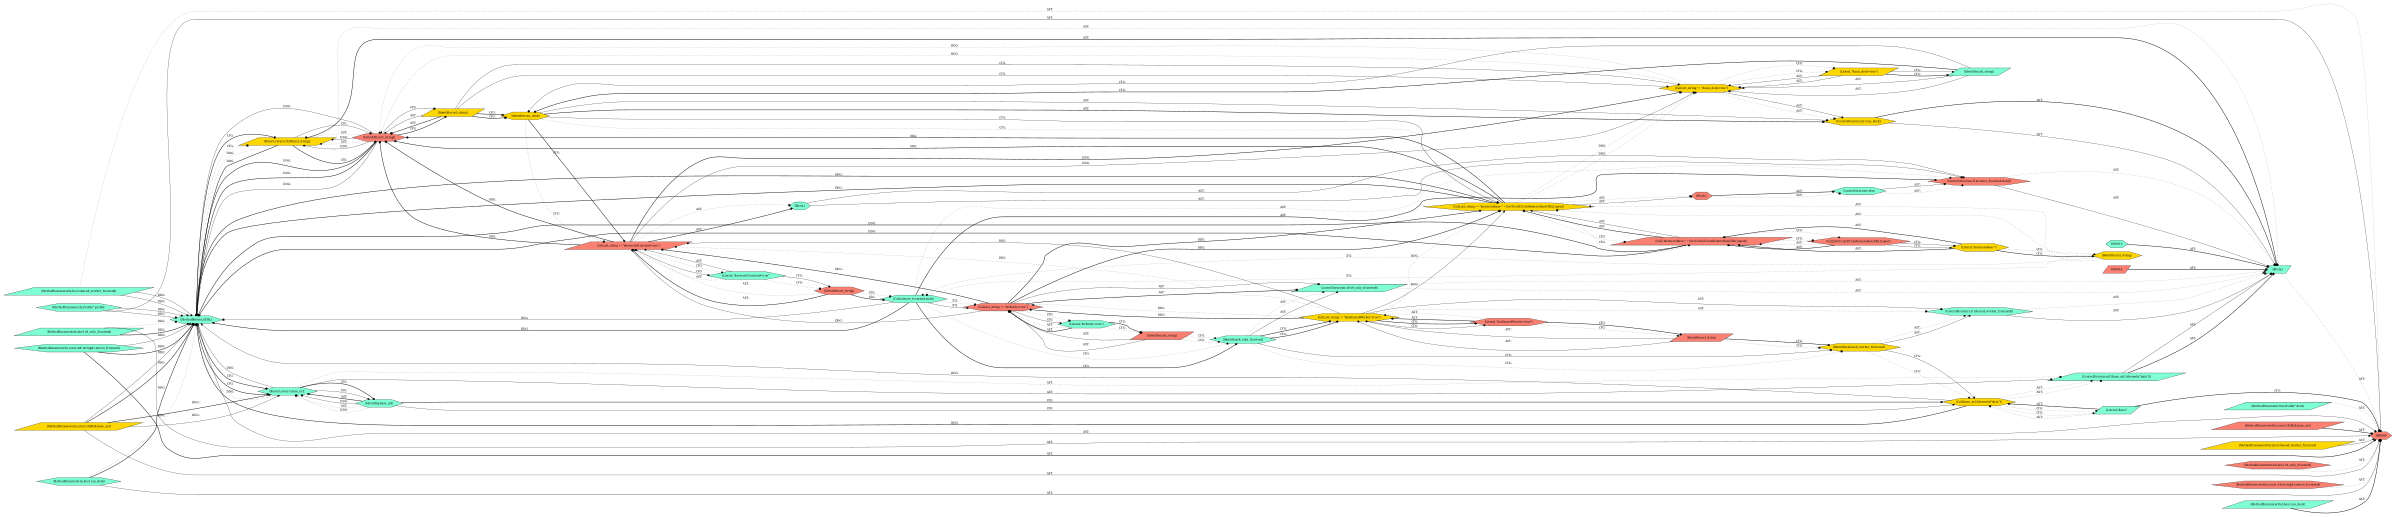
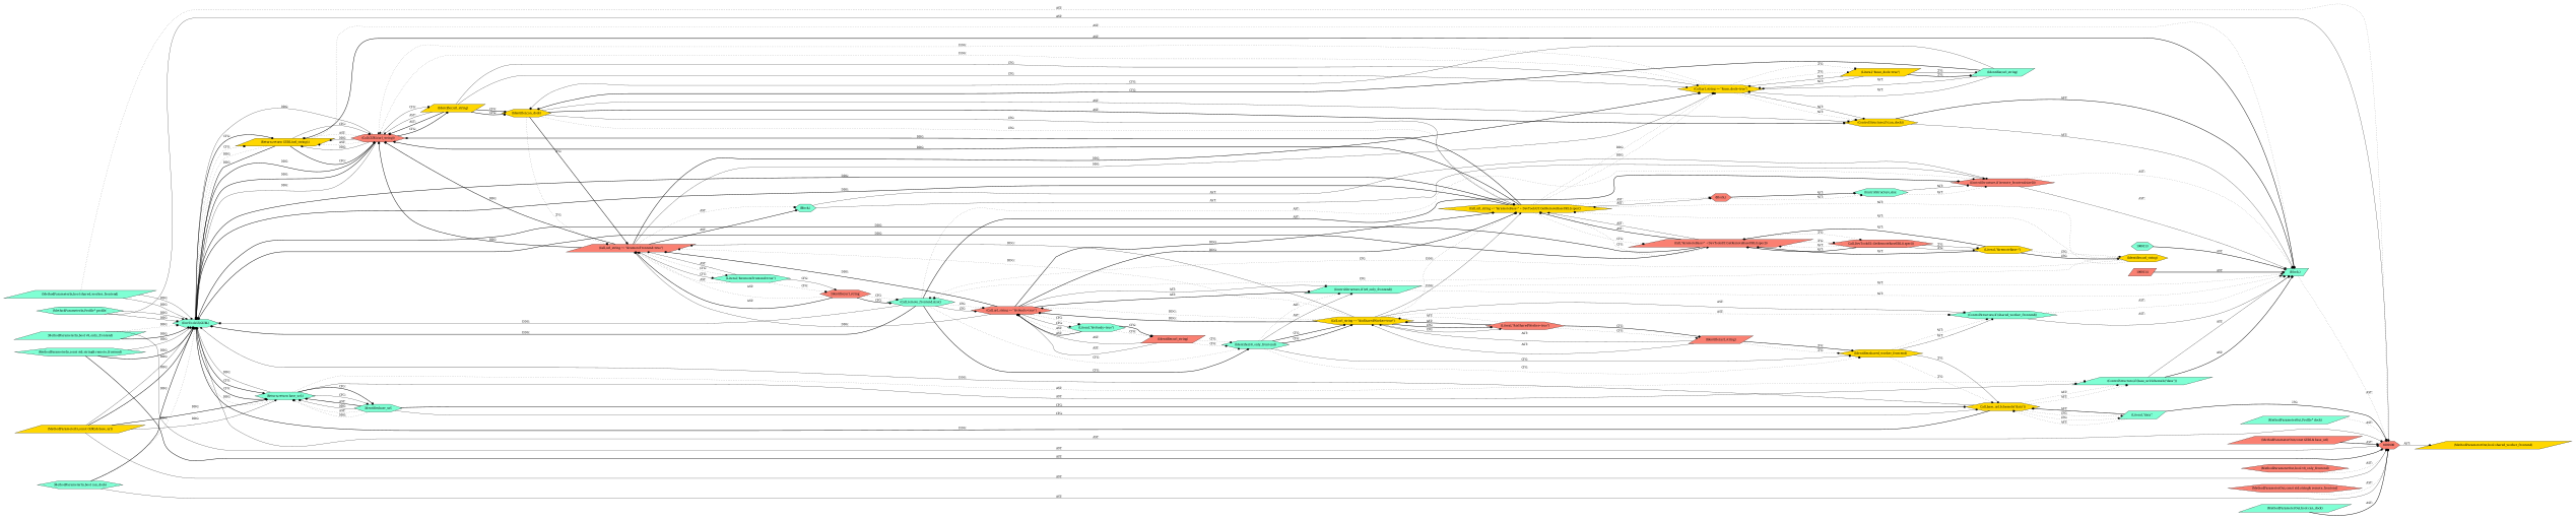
  digraph {
    fontname="Noto Serif"
    rankdir=LR
    node [fillcolor=aquamarine fontname="Noto Serif" shape=hexagon style=filled]
    edge [arrowhead=box fontname="Noto Serif" style=dotted]
-   n1 [label="(MethodReturn,GURL)"]
+   n1 [label="(DevToolsUI,GURL)"]
    n2 [fillcolor=gold label="(Return,return GURL(url_string);)" shape=parallelogram]
    n3 [label="(Return,return base_url;)"]
    1000100 [fillcolor=salmon]
    n5 [label="(Block,)" shape=parallelogram]
    n6 [fillcolor=salmon label="(Call,GURL(url_string))"]
    n7 [label="(ControlStructure,if (base_url.SchemeIs(\"data\")))" shape=parallelogram]
    n8 [label="(Identifier,base_url)"]
    n9 [label="(MethodParameterIn,Profile* profile)"]
    n10 [label="(MethodParameterOut,Profile* dock)" shape=parallelogram]
    n11 [label="(ControlStructure,if (shared_worker_frontend))"]
    n12 [fillcolor=gold label="(Identifier,shared_worker_frontend)"]
    n13 [fillcolor=gold label="(Call,base_url.SchemeIs(\"data\"))"]
    n14 [label="(Literal,\"data\")" shape=parallelogram]
    n15 [fillcolor=salmon label="(Literal,\"&isSharedWorker=true\")"]
    n16 [fillcolor=gold label="(Call,url_string += \"&isSharedWorker=true\")"]
    n17 [fillcolor=salmon label="(Identifier,url_string)" shape=parallelogram]
    n18 [fillcolor=salmon label="(Call,url_string += \"&v8only=true\")"]
    n19 [fillcolor=salmon label="(Call,url_string += \"&remoteFrontend=true\")" shape=parallelogram]
    n20 [fillcolor=gold label="(Call,url_string += \"&remoteBase=\" + DevToolsUI::GetRemoteBaseURL().spec())"]
    n21 [label="(ControlStructure,if (v8_only_frontend))" shape=parallelogram]
    n22 [label="(Literal,\"&v8only=true\")"]
    n23 [label="(Block,)"]
    n24 [label="(Literal,\"&remoteFrontend=true\")"]
    n25 [fillcolor=gold label="(Call,url_string += \"&can_dock=true\")"]
    n26 [fillcolor=salmon label="(Block,)"]
    n27 [fillcolor=salmon label="(Call,\"&remoteBase=\" + DevToolsUI::GetRemoteBaseURL().spec())" shape=parallelogram]
    n28 [label="(Identifier,v8_only_frontend)"]
    n29 [fillcolor=gold label="(MethodParameterIn,const GURL& base_url)" shape=parallelogram]
    n30 [fillcolor=salmon label="(MethodParameterOut,const GURL& base_url)" shape=parallelogram]
    n31 [fillcolor=salmon label="(Identifier,url_string)" shape=parallelogram]
    n32 [fillcolor=salmon label="(ControlStructure,if (remote_frontend.size()))"]
    n33 [label="(Call,remote_frontend.size())"]
    n34 [fillcolor=salmon label="(Identifier,url_string)"]
    n35 [fillcolor=gold label="(ControlStructure,if (can_dock))"]
    n36 [fillcolor=gold label="(Literal,\"&can_dock=true\")" shape=parallelogram]
    n37 [fillcolor=gold label="(Identifier,url_string)" shape=parallelogram]
    n38 [label="(ControlStructure,else)"]
    n39 [fillcolor=salmon label="(Call,DevToolsUI::GetRemoteBaseURL().spec())"]
    n40 [fillcolor=gold label="(Literal,\"&remoteBase=\")"]
    n41 [fillcolor=gold label="(Identifier,url_string)"]
    n42 [fillcolor=gold label="(Identifier,can_dock)"]
    n43 [label="(Identifier,url_string)" shape=parallelogram]
    n44 [label="(MethodParameterIn,bool shared_worker_frontend)" shape=parallelogram]
    n45 [fillcolor=gold label="(MethodParameterOut,bool shared_worker_frontend)" shape=parallelogram]
    n46 [label="(MethodParameterIn,bool v8_only_frontend)" shape=parallelogram]
    n47 [fillcolor=salmon label="(MethodParameterOut,bool v8_only_frontend)"]
    n48 [label="(MethodParameterIn,const std::string& remote_frontend)"]
    n49 [fillcolor=salmon label="(MethodParameterOut,const std::string& remote_frontend)"]
    n50 [label="(MethodParameterIn,bool can_dock)"]
    n51 [label="(MethodParameterOut,bool can_dock)" shape=parallelogram]
    1000113
    1000114 [fillcolor=salmon shape=parallelogram]
    n1 -> n2 [arrowhead=dot label="CFG: " style=bold]
    n1 -> n2 [label="CFG: "]
    n1 -> n3 [arrowhead=diamond label="CFG: " style=bold]
    n1 -> n3 [arrowhead=dot label="CFG: " style=bold]
    n1 -> 1000100 [label="AST: " style=solid]
    n2 -> n1 [arrowhead=diamond label="DDG: "]
    n2 -> n1 [arrowhead=dot label="DDG: " style=bold]
    n2 -> n5 [arrowhead=dot label="AST: "]
    n2 -> n5 [label="AST: " style=bold]
    n2 -> n6 [label="CFG: " style=bold]
    n2 -> n6 [label="CFG: " style=solid]
    n3 -> n1 [arrowhead=diamond label="DDG: "]
    n3 -> n1 [arrowhead=diamond label="DDG: " style=solid]
    n3 -> n7 [label="AST: "]
    n3 -> n7 [label="AST: " style=solid]
    n3 -> n8 [arrowhead=dot label="CFG: " style=bold]
    n3 -> n8 [arrowhead=diamond label="CFG: " style=solid]
    n5 -> 1000100 [arrowhead=diamond label="AST: "]
    n6 -> n1 [arrowhead=diamond label="DDG: " style=bold]
    n6 -> n1 [label="DDG: " style=bold]
    n6 -> n1 [arrowhead=dot label="DDG: " style=solid]
    n6 -> n1 [arrowhead=diamond label="DDG: " style=solid]
    n6 -> n2 [label="AST: "]
    n6 -> n2 [arrowhead=dot label="DDG: " style=solid]
    n6 -> n2 [arrowhead=dot label="AST: "]
    n6 -> n2 [arrowhead=diamond label="DDG: " style=solid]
    n6 -> n37 [arrowhead=dot label="CFG: " style=bold]
    n6 -> n37 [label="CFG: " style=solid]
    n7 -> n5 [label="AST: " style=bold]
    n7 -> n5 [arrowhead=dot label="AST: " style=solid]
    n8 -> n3 [arrowhead=diamond label="AST: " style=bold]
    n8 -> n3 [label="DDG: " style=solid]
    n8 -> n3 [label="AST: "]
    n8 -> n3 [arrowhead=dot label="DDG: "]
    n8 -> n13 [arrowhead=dot label="CFG: " style=bold]
    n8 -> n13 [arrowhead=diamond label="CFG: " style=solid]
    n9 -> n1 [label="DDG: " style=solid]
    n9 -> n1 [arrowhead=diamond label="DDG: " style=solid]
    n9 -> 1000100 [arrowhead=dot label="AST: " style=solid]
    n10 -> 1000100 [label="AST: "]
    n11 -> n5 [label="AST: "]
    n11 -> n5 [label="AST: " style=solid]
    n12 -> n11 [arrowhead=dot label="AST: " style=solid]
    n12 -> n11 [arrowhead=diamond label="AST: "]
    n12 -> n13 [arrowhead=dot label="CFG: " style=solid]
    n12 -> n13 [arrowhead=diamond label="CFG: "]
    n13 -> n1 [arrowhead=diamond label="DDG: " style=solid]
    n13 -> n1 [arrowhead=dot label="DDG: " style=bold]
    n13 -> n7 [label="AST: "]
    n13 -> n7 [arrowhead=diamond label="AST: "]
    n13 -> n14 [arrowhead=dot label="CFG: "]
    n13 -> n14 [arrowhead=dot label="CFG: "]
    n14 -> 1000100 [arrowhead=diamond label="CFG: " style=bold]
    n14 -> n13 [label="AST: "]
    n14 -> n13 [arrowhead=diamond label="AST: " style=bold]
    n15 -> n16 [arrowhead=dot label="AST: "]
    n15 -> n16 [arrowhead=diamond label="AST: " style=bold]
    n15 -> n17 [arrowhead=diamond label="CFG: "]
    n15 -> n17 [arrowhead=dot label="CFG: " style=bold]
    n16 -> n11 [label="AST: "]
    n16 -> n11 [label="AST: " style=solid]
    n16 -> n15 [arrowhead=diamond label="CFG: " style=bold]
    n16 -> n15 [arrowhead=diamond label="CFG: " style=solid]
    n16 -> n18 [arrowhead=diamond label="DDG: "]
    n16 -> n18 [arrowhead=dot label="DDG: " style=bold]
    n16 -> n19 [arrowhead=dot label="DDG: " style=solid]
    n16 -> n19 [arrowhead=dot label="DDG: "]
    n16 -> n20 [arrowhead=diamond label="DDG: "]
    n16 -> n20 [arrowhead=diamond label="DDG: " style=solid]
    n17 -> n12 [arrowhead=dot label="CFG: " style=bold]
    n17 -> n12 [arrowhead=diamond label="CFG: "]
    n17 -> n16 [arrowhead=dot label="AST: " style=solid]
    n17 -> n16 [arrowhead=dot label="AST: " style=solid]
    n18 -> n19 [arrowhead=dot label="DDG: " style=solid]
    n18 -> n19 [arrowhead=dot label="DDG: " style=bold]
    n18 -> n20 [arrowhead=diamond label="DDG: " style=bold]
    n18 -> n20 [label="DDG: " style=bold]
    n18 -> n21 [label="AST: " style=solid]
    n18 -> n21 [label="AST: " style=bold]
    n18 -> n22 [label="CFG: "]
    n18 -> n22 [arrowhead=dot label="CFG: " style=solid]
    n19 -> n6 [label="DDG: " style=bold]
    n19 -> n6 [label="DDG: " style=bold]
    n19 -> n23 [label="AST: "]
    n19 -> n23 [arrowhead=diamond label="AST: " style=bold]
    n19 -> n24 [arrowhead=dot label="CFG: "]
    n19 -> n24 [arrowhead=dot label="CFG: " style=solid]
    n19 -> n25 [label="DDG: " style=bold]
    n19 -> n25 [label="DDG: " style=solid]
    n20 -> n1 [label="DDG: " style=bold]
    n20 -> n1 [arrowhead=dot label="DDG: " style=bold]
    n20 -> n6 [arrowhead=diamond label="DDG: " style=bold]
    n20 -> n6 [arrowhead=diamond label="DDG: " style=bold]
    n20 -> n25 [arrowhead=dot label="DDG: "]
    n20 -> n25 [arrowhead=dot label="DDG: "]
    n20 -> n26 [arrowhead=dot label="AST: " style=solid]
    n20 -> n26 [label="AST: "]
    n20 -> n27 [label="CFG: "]
    n20 -> n27 [arrowhead=diamond label="CFG: "]
    n21 -> n5 [arrowhead=diamond label="AST: "]
    n21 -> n5 [arrowhead=diamond label="AST: "]
    n22 -> n18 [arrowhead=dot label="AST: "]
    n22 -> n18 [arrowhead=diamond label="AST: " style=bold]
    n22 -> n31 [label="CFG: " style=bold]
    n22 -> n31 [arrowhead=diamond label="CFG: "]
    n23 -> n32 [label="AST: " style=solid]
    n23 -> n32 [arrowhead=dot label="AST: " style=solid]
    n24 -> n19 [arrowhead=diamond label="AST: "]
    n24 -> n19 [arrowhead=dot label="AST: " style=solid]
    n24 -> n34 [arrowhead=diamond label="CFG: " style=solid]
    n24 -> n34 [label="CFG: "]
    n25 -> n6 [arrowhead=dot label="DDG: "]
    n25 -> n6 [arrowhead=diamond label="DDG: "]
    n25 -> n35 [arrowhead=dot label="AST: " style=solid]
    n25 -> n35 [label="AST: "]
    n25 -> n36 [label="CFG: "]
    n25 -> n36 [arrowhead=dot label="CFG: "]
    n26 -> n38 [label="AST: "]
    n26 -> n38 [arrowhead=diamond label="AST: " style=bold]
    n27 -> n1 [label="DDG: " style=bold]
    n27 -> n1 [label="DDG: " style=bold]
    n27 -> n20 [arrowhead=diamond label="AST: " style=solid]
    n27 -> n20 [label="AST: " style=bold]
    n27 -> n39 [arrowhead=diamond label="CFG: "]
    n27 -> n39 [label="CFG: "]
    n28 -> n12 [label="CFG: " style=solid]
    n28 -> n12 [label="CFG: "]
    n28 -> n16 [arrowhead=dot label="CFG: " style=bold]
    n28 -> n16 [arrowhead=diamond label="CFG: " style=bold]
    n28 -> n21 [arrowhead=diamond label="AST: "]
    n28 -> n21 [arrowhead=diamond label="AST: " style=solid]
    n29 -> n1 [arrowhead=dot label="DDG: " style=solid]
    n29 -> n1 [label="DDG: " style=bold]
    n29 -> n3 [arrowhead=diamond label="DDG: " style=bold]
    n29 -> n3 [arrowhead=diamond label="DDG: " style=solid]
    n29 -> 1000100 [arrowhead=diamond label="AST: " style=solid]
    n30 -> 1000100 [label="AST: " style=bold]
    n31 -> n18 [label="AST: " style=solid]
    n31 -> n18 [arrowhead=dot label="AST: " style=solid]
    n31 -> n28 [arrowhead=dot label="CFG: "]
    n31 -> n28 [arrowhead=dot label="CFG: "]
    n32 -> n5 [label="AST: "]
    n32 -> n5 [arrowhead=diamond label="AST: " style=solid]
    n33 -> n1 [label="DDG: " style=solid]
    n33 -> n1 [arrowhead=diamond label="DDG: " style=bold]
    n33 -> n18 [label="CFG: "]
    n33 -> n18 [arrowhead=diamond label="CFG: " style=solid]
    n33 -> n28 [arrowhead=diamond label="CFG: " style=bold]
    n33 -> n28 [arrowhead=dot label="CFG: "]
    n33 -> n32 [arrowhead=dot label="AST: "]
    n33 -> n32 [arrowhead=diamond label="AST: " style=bold]
    n34 -> n19 [arrowhead=diamond label="AST: "]
    n34 -> n19 [label="AST: " style=bold]
    n34 -> n33 [arrowhead=diamond label="CFG: " style=bold]
    n34 -> n33 [label="CFG: "]
    n35 -> n5 [arrowhead=dot label="AST: " style=bold]
    n35 -> n5 [arrowhead=diamond label="AST: " style=solid]
    n36 -> n25 [arrowhead=diamond label="AST: " style=solid]
    n36 -> n25 [label="AST: " style=solid]
    n36 -> n43 [arrowhead=dot label="CFG: " style=solid]
    n36 -> n43 [arrowhead=dot label="CFG: " style=bold]
    n37 -> n6 [arrowhead=diamond label="AST: " style=solid]
    n37 -> n6 [label="AST: " style=bold]
    n37 -> n25 [arrowhead=dot label="CFG: " style=solid]
    n37 -> n25 [arrowhead=dot label="CFG: " style=solid]
    n37 -> n42 [label="CFG: " style=bold]
    n37 -> n42 [arrowhead=dot label="CFG: " style=bold]
    n38 -> n32 [arrowhead=dot label="AST: "]
    n38 -> n32 [label="AST: " style=solid]
    n39 -> n27 [arrowhead=diamond label="AST: "]
    n39 -> n27 [arrowhead=diamond label="AST: " style=bold]
    n39 -> n40 [arrowhead=dot label="CFG: " style=solid]
    n39 -> n40 [label="CFG: " style=solid]
    n40 -> n27 [arrowhead=diamond label="AST: " style=bold]
    n40 -> n27 [arrowhead=dot label="AST: " style=bold]
    n40 -> n41 [arrowhead=diamond label="CFG: "]
    n40 -> n41 [arrowhead=diamond label="CFG: " style=bold]
    n41 -> n20 [arrowhead=dot label="AST: "]
    n41 -> n20 [label="AST: "]
    n41 -> n33 [label="CFG: "]
    n41 -> n33 [arrowhead=dot label="CFG: "]
    n42 -> n19 [label="CFG: "]
    n42 -> n19 [arrowhead=diamond label="CFG: " style=bold]
    n42 -> n20 [label="CFG: " style=solid]
    n42 -> n20 [arrowhead=diamond label="CFG: "]
    n42 -> n35 [label="AST: " style=bold]
    n42 -> n35 [label="AST: " style=solid]
    n43 -> n25 [arrowhead=diamond label="AST: " style=solid]
    n43 -> n25 [label="AST: " style=solid]
    n43 -> n42 [label="CFG: " style=solid]
    n43 -> n42 [arrowhead=dot label="CFG: " style=bold]
    n44 -> n1 [arrowhead=diamond label="DDG: " style=solid]
    n44 -> n1 [arrowhead=dot label="DDG: " style=solid]
    n44 -> 1000100 [arrowhead=dot label="AST: "]
-   n45 -> 1000100 [arrowhead=diamond label="AST: " style=solid]
+   1000100 -> n45 [arrowhead=diamond label="AST: " style=solid]
    n46 -> n1 [arrowhead=dot label="DDG: " style=bold]
    n46 -> n1 [label="DDG: "]
    n46 -> 1000100 [arrowhead=dot label="AST: " style=solid]
    n47 -> 1000100 [label="AST: "]
    n48 -> n1 [label="DDG: " style=bold]
    n48 -> n1 [label="DDG: " style=solid]
    n48 -> 1000100 [arrowhead=diamond label="AST: " style=bold]
    n49 -> 1000100 [arrowhead=dot label="AST: "]
    n50 -> n1 [arrowhead=diamond label="DDG: "]
    n50 -> n1 [arrowhead=diamond label="DDG: " style=bold]
    n50 -> 1000100 [arrowhead=diamond label="AST: " style=solid]
    n51 -> 1000100 [label="AST: " style=bold]
    1000113 -> n5 [arrowhead=diamond label="AST: " style=bold]
    1000114 -> n5 [label="AST: " style=bold]
  }
